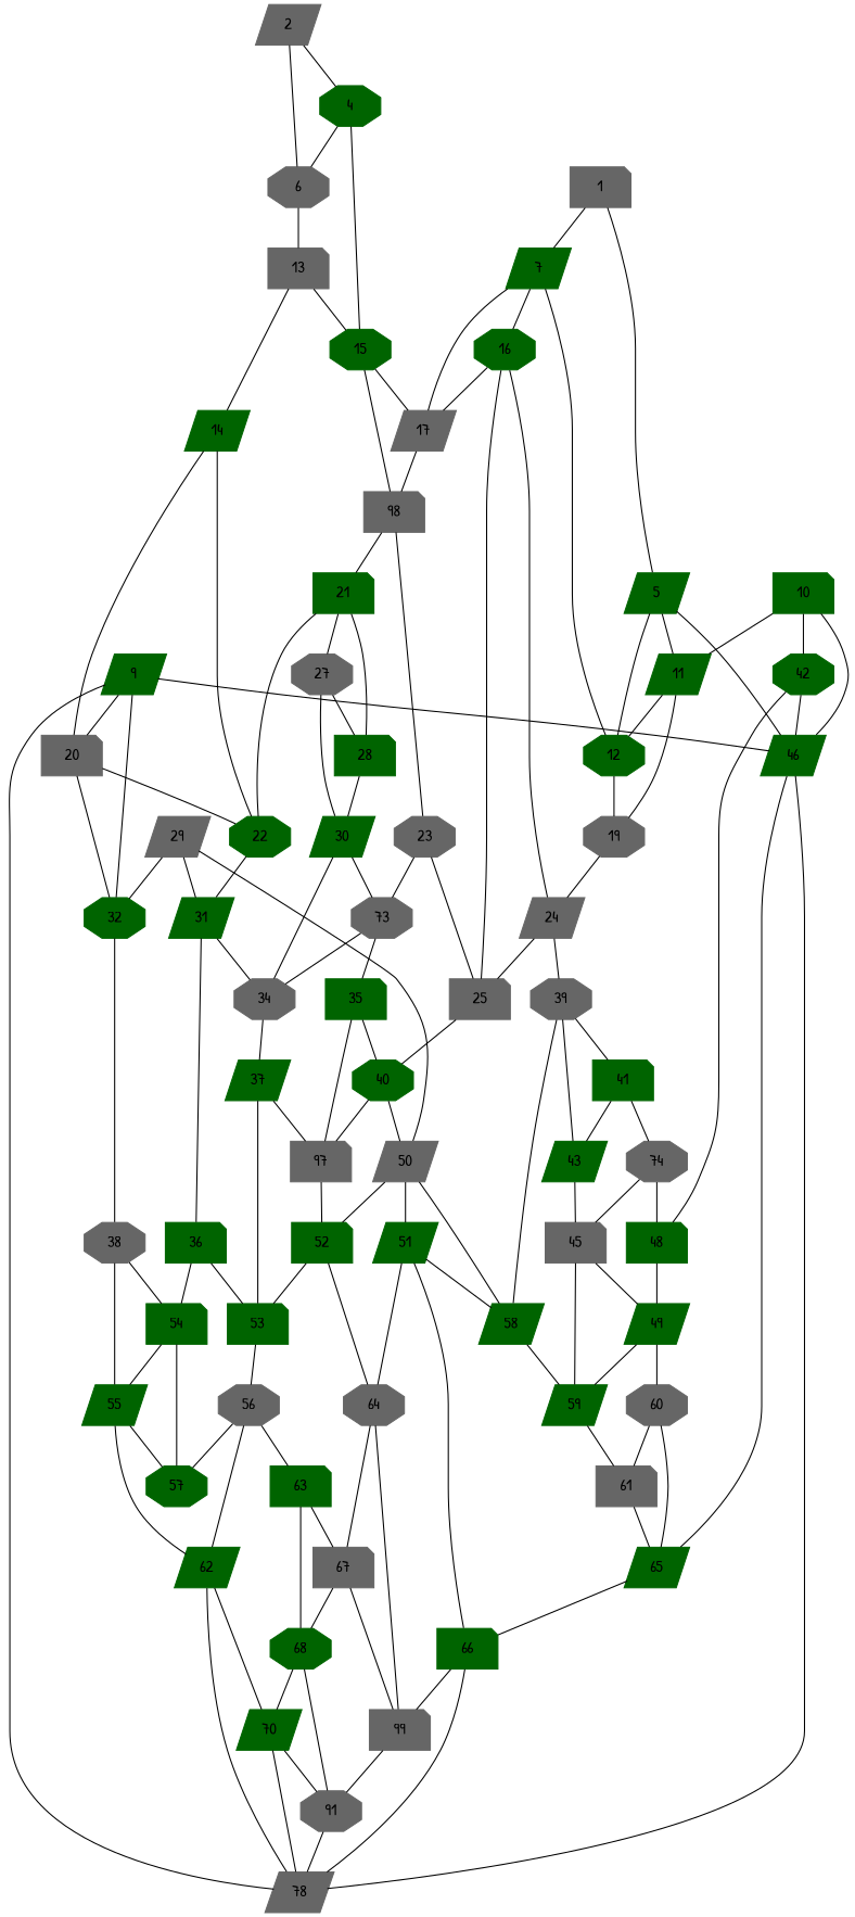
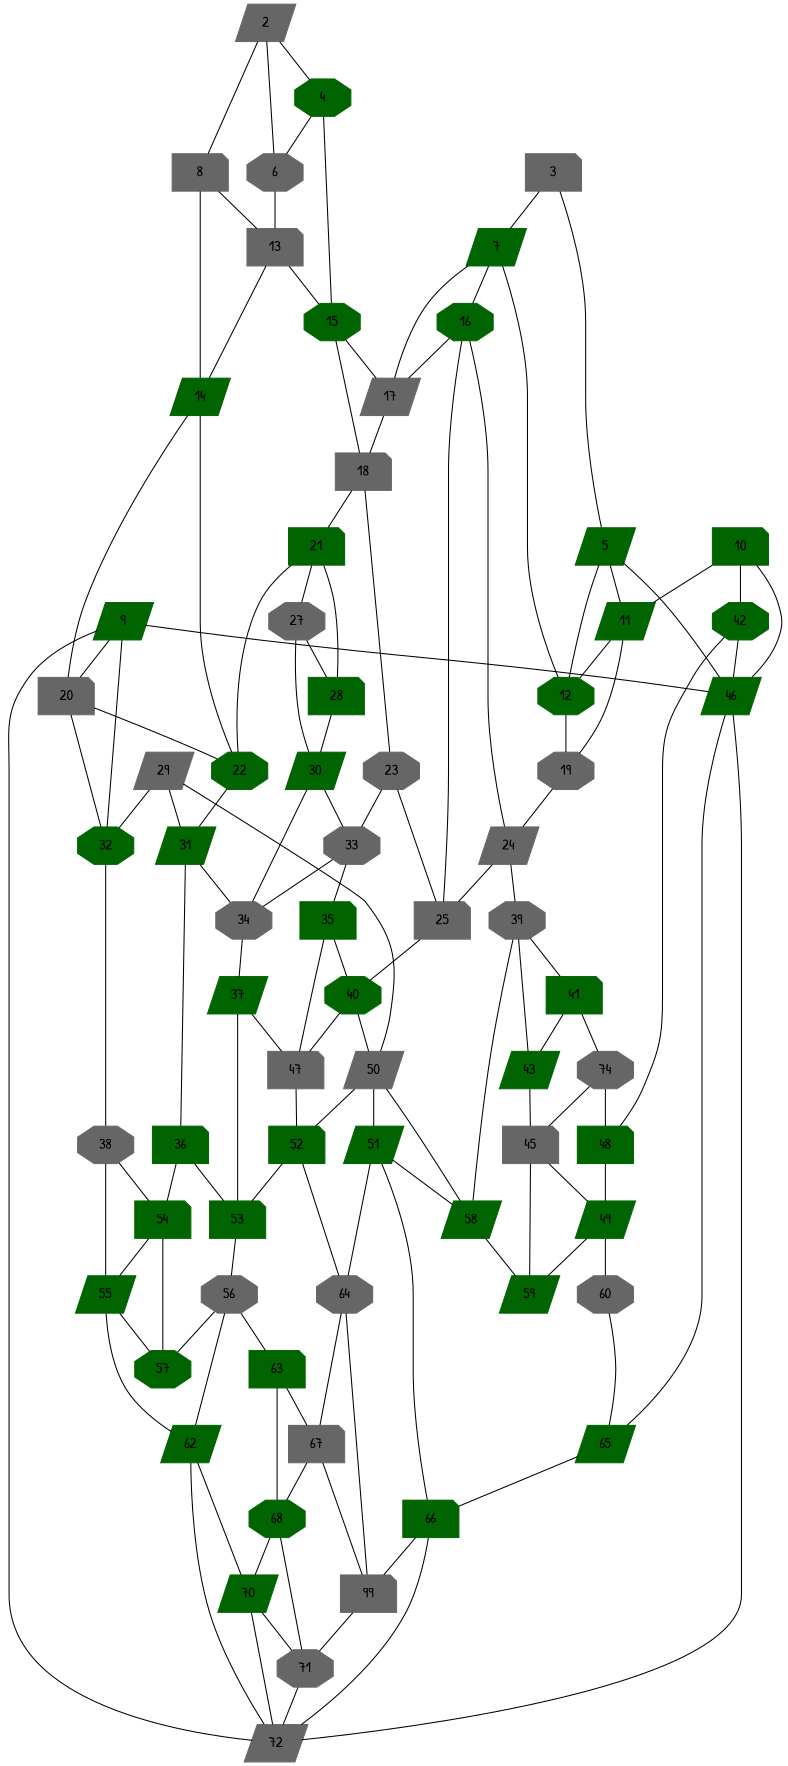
  graph {
    fontname="Patrick Hand"
    node [color=darkgreen fontname="Patrick Hand" shape=parallelogram style=filled]
    edge [fontname="Patrick Hand" weight=1.0]
    2 [color=gray40]
    4 [shape=octagon]
    6 [color=gray40 shape=octagon]
-   3 [color=gray40 shape=note label=1]
+   8 [color=gray40 shape=note]
+   3 [color=gray40 shape=note]
    5
    7
    9
    46
    20 [color=gray40 shape=note]
    32 [shape=octagon]
-   72 [color=gray40 label=78]
+   72 [color=gray40]
    15 [shape=octagon]
    13 [color=gray40 shape=note]
    14
    11
    12 [shape=octagon]
    16 [shape=octagon]
    17 [color=gray40]
-   18 [color=gray40 shape=note label=98]
+   18 [color=gray40 shape=note]
    19 [color=gray40 shape=octagon]
    65
    24 [color=gray40]
    25 [color=gray40 shape=note]
    22 [shape=octagon]
    38 [color=gray40 shape=octagon]
    10 [shape=note]
    42 [shape=octagon]
    48 [shape=note]
    31
    21 [shape=note]
    23 [color=gray40 shape=octagon]
    39 [color=gray40 shape=octagon]
    40 [shape=octagon]
    27 [color=gray40 shape=octagon]
    28 [shape=note]
-   33 [color=gray40 shape=octagon label=73]
+   33 [color=gray40 shape=octagon]
    30
    34 [color=gray40 shape=octagon]
    36 [shape=note]
    35 [shape=note]
    41 [shape=note]
    43
    58
-   47 [color=gray40 shape=note label=97]
+   47 [color=gray40 shape=note]
    50 [color=gray40]
    n47 [color=gray40 label=74 shape=octagon]
    29 [color=gray40]
    54 [shape=note]
    55
    37
    53 [shape=note]
    52 [shape=note]
    56 [color=gray40 shape=octagon]
    57 [shape=octagon]
    62
    45 [color=gray40 shape=note]
    59
    51
    49
    60 [color=gray40 shape=octagon]
-   61 [color=gray40 shape=note]
    66 [shape=note]
    64 [color=gray40 shape=octagon]
    67 [color=gray40 shape=note]
    n66 [color=gray40 label=99 shape=note]
    63 [shape=note]
    70
    68 [shape=octagon]
-   71 [color=gray40 shape=octagon label=91]
+   71 [color=gray40 shape=octagon]
    2 -- 4
    2 -- 6
+   2 -- 8
    4 -- 6
    4 -- 15
    6 -- 13
+   8 -- 13
+   8 -- 14
    3 -- 5
    3 -- 7
    5 -- 46
    5 -- 11
    5 -- 12
    7 -- 12
    7 -- 16
    7 -- 17
    9 -- 46
    9 -- 20
    9 -- 32
    9 -- 72
    46 -- 72
    46 -- 65
    20 -- 32
    20 -- 22
    32 -- 38
    15 -- 17
    15 -- 18
    13 -- 15
    13 -- 14
    14 -- 20
    14 -- 22
    11 -- 12
    11 -- 19
    12 -- 19
    16 -- 17
    16 -- 24
    16 -- 25
    17 -- 18
    18 -- 21
    18 -- 23
    19 -- 24
    65 -- 66
    24 -- 25
    24 -- 39
    25 -- 40
    22 -- 31
    38 -- 54
    38 -- 55
    10 -- 46
    10 -- 11
    10 -- 42
    42 -- 46
    42 -- 48
    48 -- 49
    31 -- 34
    31 -- 36
    21 -- 22
    21 -- 27
    21 -- 28
    23 -- 25
    23 -- 33
    39 -- 41
    39 -- 43
    39 -- 58
    40 -- 47
    40 -- 50
    27 -- 28
    27 -- 30
    28 -- 30
    33 -- 34
    33 -- 35
    30 -- 33
    30 -- 34
    34 -- 37
    36 -- 54
    36 -- 53
    35 -- 40
    35 -- 47
    41 -- 43
    41 -- n47
    43 -- 45
    58 -- 59
    47 -- 52
    50 -- 58
    50 -- 52
    50 -- 51
    n47 -- 48 [weight=2.0]
    n47 -- 45
    29 -- 32
    29 -- 31
    29 -- 50
    54 -- 55
    54 -- 57
    55 -- 57
    55 -- 62
    37 -- 47
    37 -- 53
    53 -- 56
    52 -- 53
    52 -- 64
    56 -- 57
    56 -- 62
    56 -- 63
    62 -- 72
    62 -- 70
    45 -- 59
    45 -- 49
-   59 -- 61
    51 -- 58
    51 -- 66
    51 -- 64
    49 -- 59
    49 -- 60
    60 -- 65
-   60 -- 61 [weight=2.0]
-   61 -- 65
    66 -- 72
    66 -- n66
    64 -- 67
    64 -- n66
    67 -- n66
    67 -- 68
    n66 -- 71
    63 -- 67
    63 -- 68
    70 -- 72
    70 -- 71
    68 -- 70
    68 -- 71
    71 -- 72
  }
